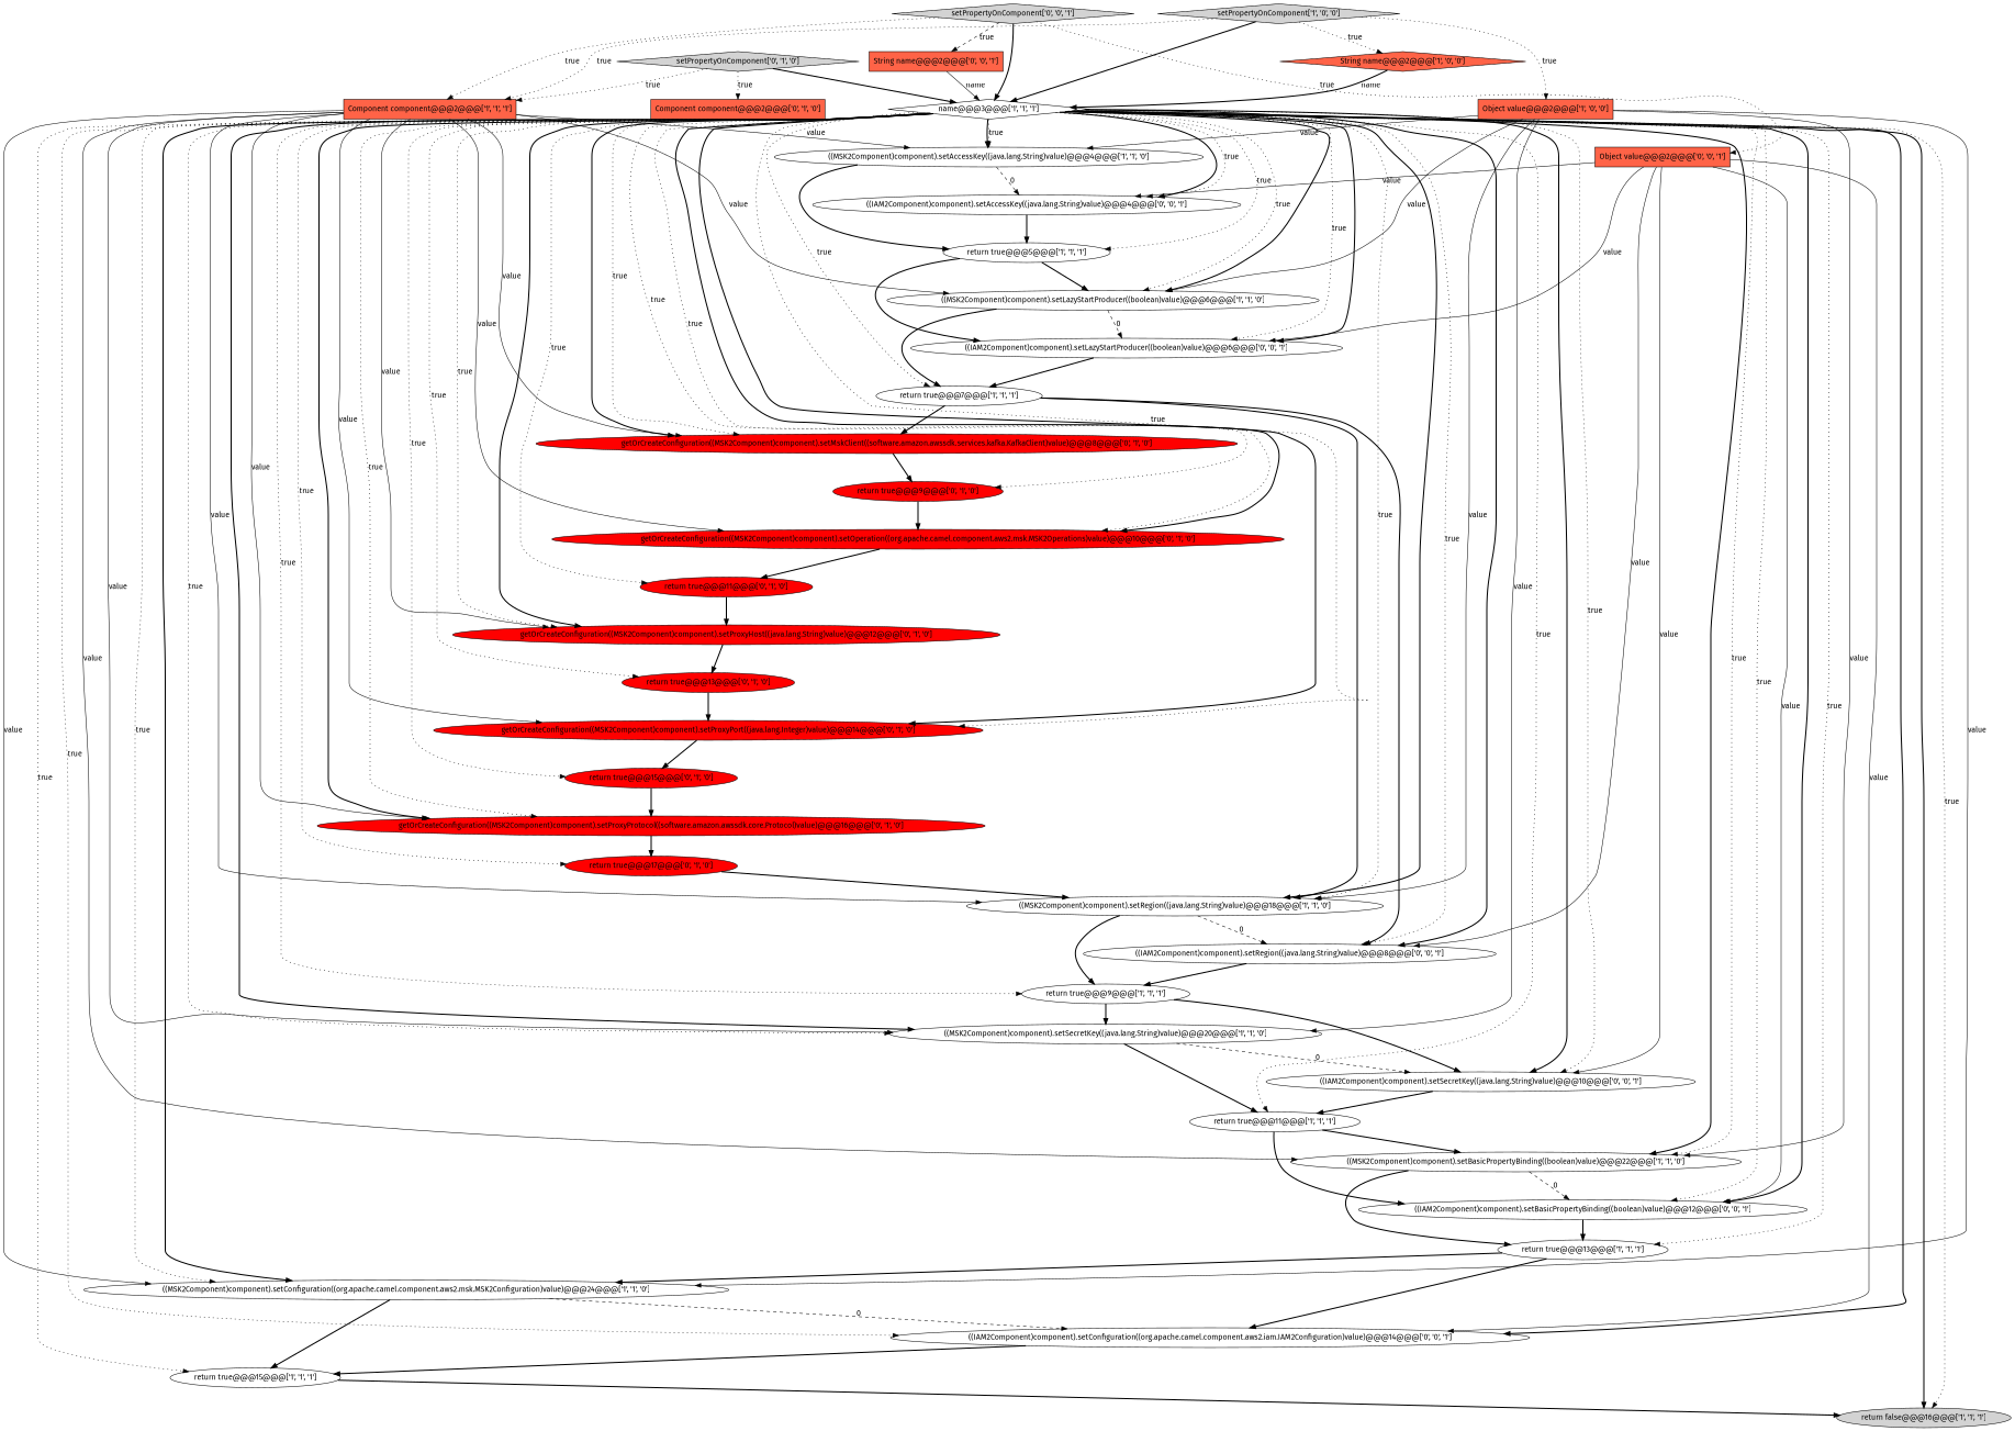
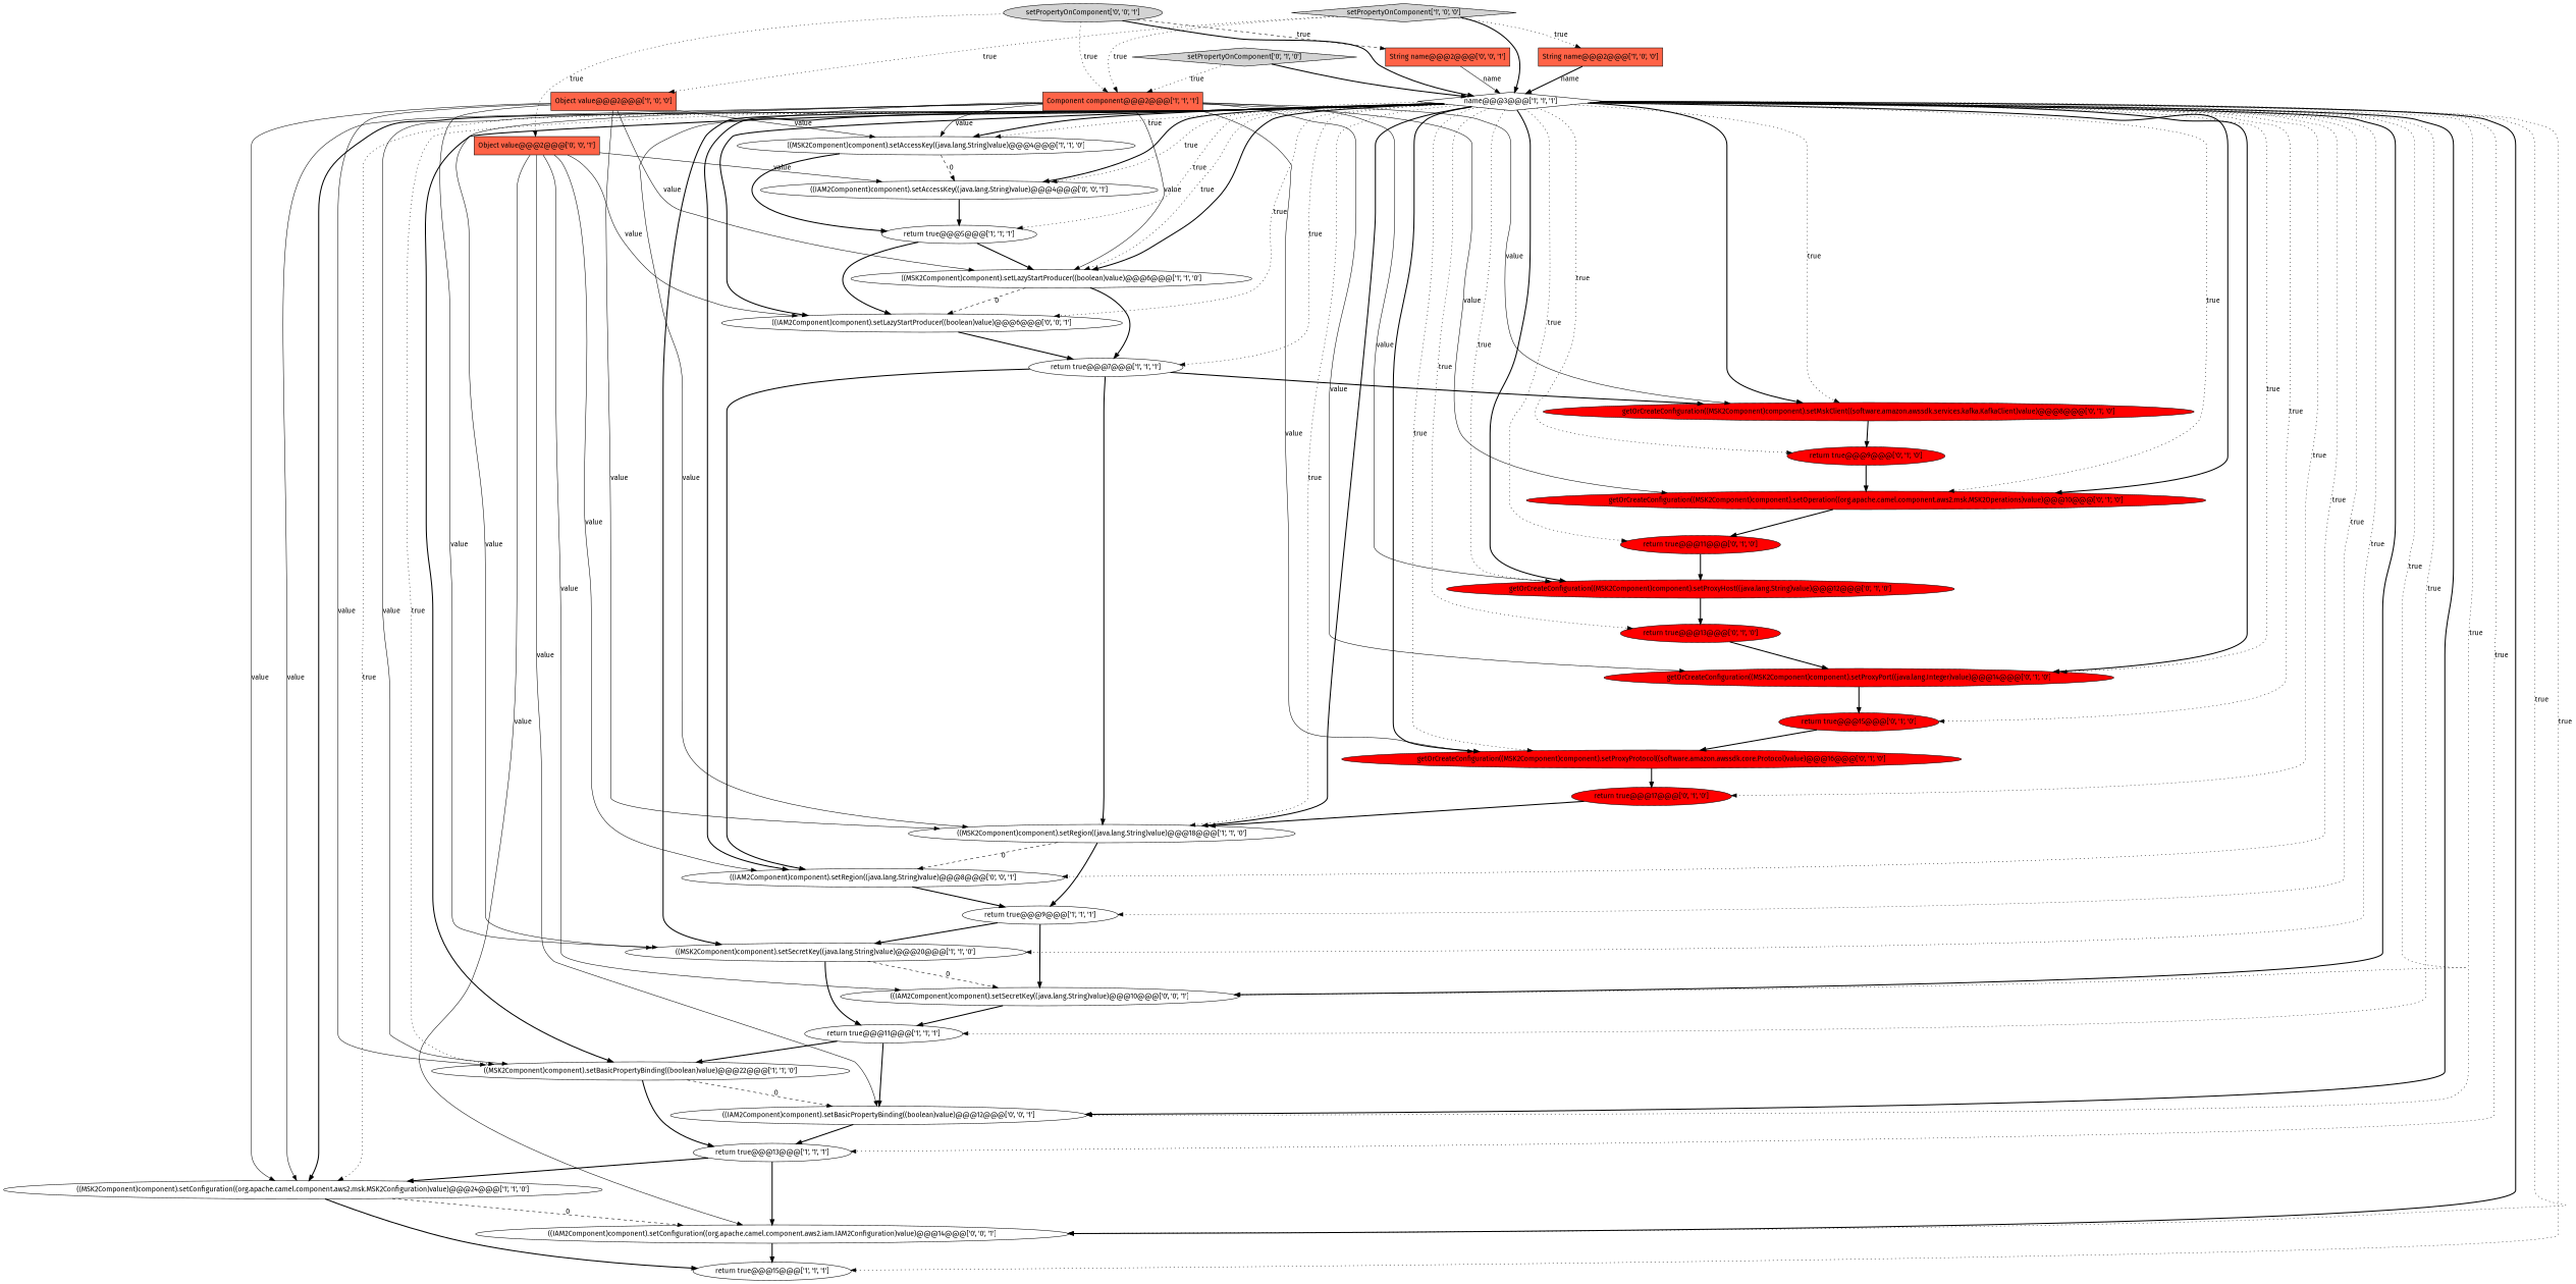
  digraph {
    fontname="Fira Sans"
    node [fillcolor=white fontname="Fira Sans" shape=ellipse style=filled]
    edge [fontname="Fira Sans" style=bold]
    n1 [fillcolor=red label="return true@@@9@@@['0', '1', '0']"]
    n2 [fillcolor=red label="getOrCreateConfiguration((MSK2Component)component).setOperation((org.apache.camel.component.aws2.msk.MSK2Operations)value)@@@10@@@['0', '1', '0']"]
    n3 [fillcolor=red label="return true@@@11@@@['0', '1', '0']"]
    n4 [label="((IAM2Component)component).setSecretKey((java.lang.String)value)@@@10@@@['0', '0', '1']"]
    n5 [label="return true@@@11@@@['1', '1', '1']"]
    n6 [label="((MSK2Component)component).setBasicPropertyBinding((boolean)value)@@@22@@@['1', '1', '0']"]
    n7 [label="((IAM2Component)component).setBasicPropertyBinding((boolean)value)@@@12@@@['0', '0', '1']"]
    n8 [fillcolor=red label="return true@@@17@@@['0', '1', '0']"]
    n9 [label="((MSK2Component)component).setRegion((java.lang.String)value)@@@18@@@['1', '1', '0']"]
    n10 [label="((IAM2Component)component).setRegion((java.lang.String)value)@@@8@@@['0', '0', '1']"]
    n11 [label="return true@@@9@@@['1', '1', '1']"]
    n12 [fillcolor=red label="return true@@@15@@@['0', '1', '0']"]
    n13 [fillcolor=red label="getOrCreateConfiguration((MSK2Component)component).setProxyProtocol((software.amazon.awssdk.core.Protocol)value)@@@16@@@['0', '1', '0']"]
-   n14 [fillcolor=tomato label="Component component@@@2@@@['0', '1', '0']" shape=box]
    n15 [label="((IAM2Component)component).setLazyStartProducer((boolean)value)@@@6@@@['0', '0', '1']"]
    n16 [label="return true@@@7@@@['1', '1', '1']"]
    n17 [fillcolor=red label="getOrCreateConfiguration((MSK2Component)component).setMskClient((software.amazon.awssdk.services.kafka.KafkaClient)value)@@@8@@@['0', '1', '0']"]
    n18 [fillcolor=tomato label="Object value@@@2@@@['1', '0', '0']" shape=box]
    n19 [label="((MSK2Component)component).setLazyStartProducer((boolean)value)@@@6@@@['1', '1', '0']"]
    n20 [label="((MSK2Component)component).setAccessKey((java.lang.String)value)@@@4@@@['1', '1', '0']"]
    n21 [label="((MSK2Component)component).setSecretKey((java.lang.String)value)@@@20@@@['1', '1', '0']"]
    n22 [label="((MSK2Component)component).setConfiguration((org.apache.camel.component.aws2.msk.MSK2Configuration)value)@@@24@@@['1', '1', '0']"]
    n23 [label="((IAM2Component)component).setAccessKey((java.lang.String)value)@@@4@@@['0', '0', '1']"]
    n24 [label="return true@@@5@@@['1', '1', '1']"]
    n25 [label="((IAM2Component)component).setConfiguration((org.apache.camel.component.aws2.iam.IAM2Configuration)value)@@@14@@@['0', '0', '1']"]
    n26 [label="return true@@@15@@@['1', '1', '1']"]
    n27 [label="return true@@@13@@@['1', '1', '1']"]
    n28 [fillcolor=tomato label="Object value@@@2@@@['0', '0', '1']" shape=box]
-   n29 [fillcolor=lightgray label="return false@@@16@@@['1', '1', '1']"]
    n30 [fillcolor=tomato label="Component component@@@2@@@['1', '1', '1']" shape=box]
    n31 [fillcolor=red label="getOrCreateConfiguration((MSK2Component)component).setProxyPort((java.lang.Integer)value)@@@14@@@['0', '1', '0']"]
    n32 [fillcolor=red label="getOrCreateConfiguration((MSK2Component)component).setProxyHost((java.lang.String)value)@@@12@@@['0', '1', '0']"]
    n33 [fillcolor=red label="return true@@@13@@@['0', '1', '0']"]
    n34 [fillcolor=lightgray label="setPropertyOnComponent['1', '0', '0']" shape=diamond]
    n35 [label="name@@@3@@@['1', '1', '1']" shape=diamond]
-   n36 [fillcolor=tomato label="String name@@@2@@@['1', '0', '0']" shape=diamond]
-   n37 [fillcolor=lightgray label="setPropertyOnComponent['0', '0', '1']" shape=diamond]
+   n36 [fillcolor=tomato label="String name@@@2@@@['1', '0', '0']" shape=box]
+   n37 [fillcolor=lightgray label="setPropertyOnComponent['0', '0', '1']"]
    n38 [fillcolor=tomato label="String name@@@2@@@['0', '0', '1']" shape=box]
    n39 [fillcolor=lightgray label="setPropertyOnComponent['0', '1', '0']" shape=diamond]
    n1 -> n2
    n2 -> n3
    n3 -> n32
    n4 -> n5
    n5 -> n6
    n5 -> n7
    n6 -> n7 [label=0 style=dashed]
    n6 -> n27
    n7 -> n27
    n8 -> n9
    n9 -> n10 [label=0 style=dashed]
    n9 -> n11
    n10 -> n11
    n11 -> n4
    n11 -> n21
    n12 -> n13
    n13 -> n8
    n15 -> n16
    n16 -> n9
    n16 -> n10
    n16 -> n17
    n17 -> n1
    n18 -> n6 [label=value style=solid]
    n18 -> n9 [label=value style=solid]
    n18 -> n19 [label=value style=solid]
    n18 -> n20 [label=value style=solid]
    n18 -> n21 [label=value style=solid]
    n18 -> n22 [label=value style=solid]
    n19 -> n15 [label=0 style=dashed]
    n19 -> n16
    n20 -> n23 [label=0 style=dashed]
    n20 -> n24
    n21 -> n4 [label=0 style=dashed]
    n21 -> n5
    n22 -> n25 [label=0 style=dashed]
    n22 -> n26
    n23 -> n24
    n24 -> n15
    n24 -> n19
    n25 -> n26
-   n26 -> n29
    n27 -> n22
    n27 -> n25
    n28 -> n4 [label=value style=solid]
    n28 -> n7 [label=value style=solid]
    n28 -> n10 [label=value style=solid]
    n28 -> n15 [label=value style=solid]
    n28 -> n23 [label=value style=solid]
    n28 -> n25 [label=value style=solid]
    n30 -> n2 [label=value style=solid]
    n30 -> n6 [label=value style=solid]
    n30 -> n9 [label=value style=solid]
    n30 -> n13 [label=value style=solid]
    n30 -> n17 [label=value style=solid]
    n30 -> n19 [label=value style=solid]
    n30 -> n20 [label=value style=solid]
    n30 -> n21 [label=value style=solid]
    n30 -> n22 [label=value style=solid]
    n30 -> n31 [label=value style=solid]
    n30 -> n32 [label=value style=solid]
    n31 -> n12
    n32 -> n33
    n33 -> n31
    n34 -> n18 [label=true style=dotted]
    n34 -> n30 [label=true style=dotted]
    n34 -> n35
    n34 -> n36 [label=true style=dotted]
    n35 -> n1 [label=true style=dotted]
    n35 -> n2 [label=true style=dotted]
    n35 -> n2
    n35 -> n3 [label=true style=dotted]
    n35 -> n4
    n35 -> n4 [label=true style=dotted]
    n35 -> n5 [label=true style=dotted]
    n35 -> n6 [label=true style=dotted]
    n35 -> n6
    n35 -> n7 [label=true style=dotted]
    n35 -> n7
    n35 -> n8 [label=true style=dotted]
    n35 -> n9 [label=true style=dotted]
    n35 -> n9
    n35 -> n10 [label=true style=dotted]
    n35 -> n10
    n35 -> n11 [label=true style=dotted]
    n35 -> n12 [label=true style=dotted]
    n35 -> n13
    n35 -> n13 [label=true style=dotted]
    n35 -> n15
    n35 -> n15 [label=true style=dotted]
    n35 -> n16 [label=true style=dotted]
    n35 -> n17 [label=true style=dotted]
    n35 -> n17
    n35 -> n19 [label=true style=dotted]
    n35 -> n19
    n35 -> n20
    n35 -> n20 [label=true style=dotted]
    n35 -> n21 [label=true style=dotted]
    n35 -> n21
    n35 -> n22 [label=true style=dotted]
    n35 -> n22
    n35 -> n23
    n35 -> n23 [label=true style=dotted]
    n35 -> n24 [label=true style=dotted]
    n35 -> n25
    n35 -> n25 [label=true style=dotted]
    n35 -> n26 [label=true style=dotted]
    n35 -> n27 [label=true style=dotted]
-   n35 -> n29
-   n35 -> n29 [label=true style=dotted]
    n35 -> n31
    n35 -> n31 [label=true style=dotted]
    n35 -> n32 [label=true style=dotted]
    n35 -> n32
    n35 -> n33 [label=true style=dotted]
    n36 -> n35 [label=name]
    n37 -> n28 [label=true style=dotted]
    n37 -> n30 [label=true style=dotted]
    n37 -> n35
    n37 -> n38 [label=true style=dashed]
    n38 -> n35 [label=name style=solid]
-   n39 -> n14 [label=true style=dotted]
    n39 -> n30 [label=true style=dotted]
    n39 -> n35
  }
